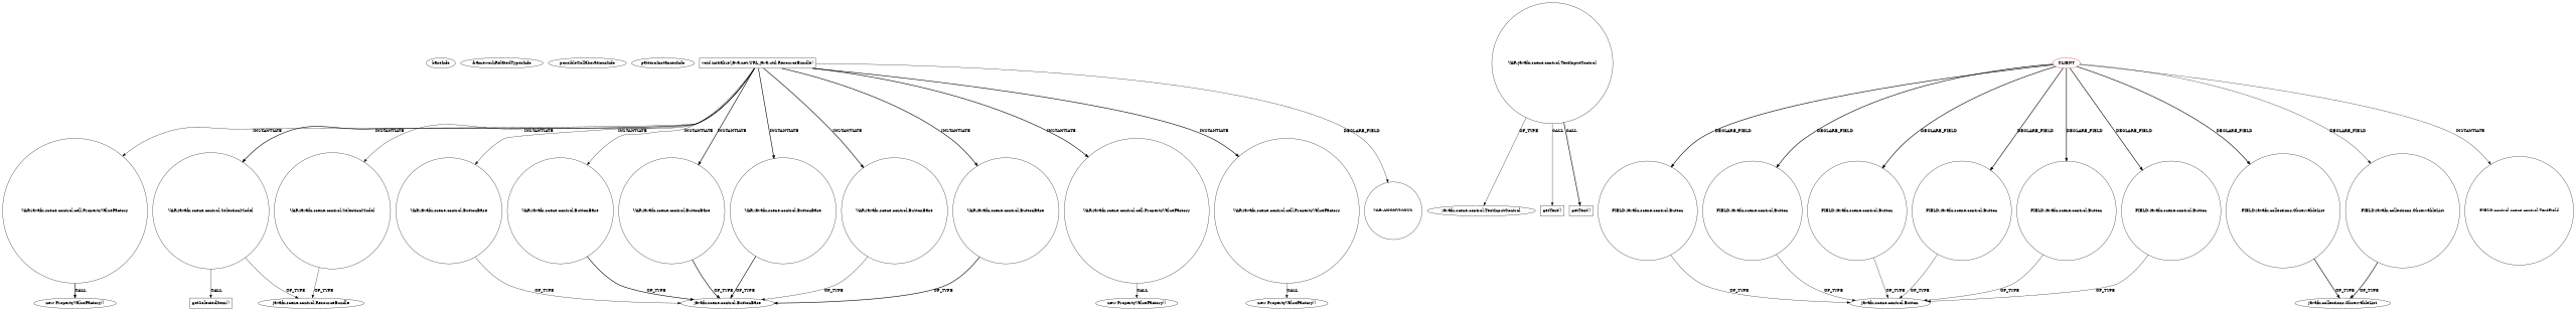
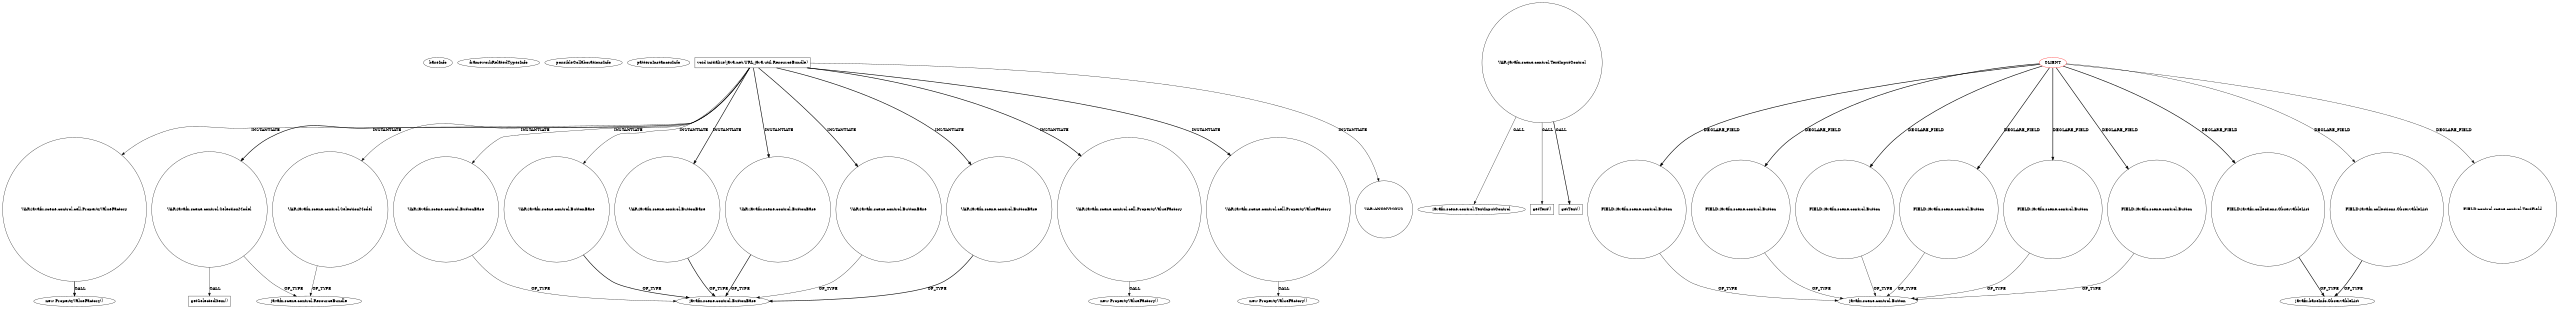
  digraph {
    node [isFrameworkType=false vertexType=VARIABLE_EXPRESION shape=circle]
    edge [style=bold]
    baseInfo [category=pattern graphId=437 isAnonymous=false possibleRelation=false isFrameworkType="" vertexType="" shape=""]
    frameworkRelatedTypesInfo [isFrameworkType="" vertexType="" shape=""]
    possibleCollaborationsInfo [isFrameworkType="" vertexType="" shape=""]
    patternInstancesInfo [0="diogocs1-FPessoais~/diogocs1-FPessoais/FPessoais-master/FinancasPessoais/src/app/controllers/HomeController.java~HomeController~2490" 1="crosswords-testEnvironment~/crosswords-testEnvironment/testEnvironment-master/src/GUI/MainController.java~MainController~2315" isFrameworkType="" vertexType="" shape=""]
    n5 [label="new PropertyValueFactory()" vertexType=CONSTRUCTOR_CALL shape=""]
    n6 [label="VAR:javafx.scene.control.cell.PropertyValueFactory"]
    n7 [label="void initialize(java.net.URL,java.util.ResourceBundle)" shape=box vertexType=OVERRIDING_METHOD_DECLARATION]
    n8 [label="VAR:javafx.scene.control.SelectionModel"]
    n9 [label="VAR:javafx.scene.control.SelectionModel"]
    n10 [label="VAR:javafx.scene.control.ButtonBase"]
    n11 [label="VAR:javafx.scene.control.ButtonBase"]
    n12 [label="VAR:javafx.scene.control.ButtonBase"]
    n13 [label="VAR:javafx.scene.control.ButtonBase"]
    n14 [label="VAR:javafx.scene.control.ButtonBase"]
    n15 [label="VAR:javafx.scene.control.ButtonBase"]
    n16 [label="VAR:javafx.scene.control.cell.PropertyValueFactory"]
    n17 [label="VAR:javafx.scene.control.cell.PropertyValueFactory"]
    n18 [label="VAR:ANONYMOUS"]
    n19 [label="getSelectedItem()" shape=box vertexType=INSIDE_CALL]
    n20 [label="javafx.scene.control.ResourceBundle" vertexType=FRAMEWORK_CLASS_TYPE shape=""]
    n21 [label="VAR:javafx.scene.control.TextInputControl"]
    n22 [label="javafx.scene.control.TextInputControl" vertexType=FRAMEWORK_CLASS_TYPE shape=""]
    n23 [label="getText()" shape=box vertexType=INSIDE_CALL]
    n24 [label="getText()" shape=box vertexType=INSIDE_CALL]
    n25 [label="javafx.scene.control.ButtonBase" vertexType=FRAMEWORK_CLASS_TYPE shape=""]
    n26 [label="new PropertyValueFactory()" vertexType=CONSTRUCTOR_CALL shape=""]
    n27 [label="new PropertyValueFactory()" vertexType=CONSTRUCTOR_CALL shape=""]
    n28 [color=red label=CLIENT vertexType=ROOT_CLIENT_CLASS_DECLARATION shape=""]
    n29 [label="FIELD:javafx.scene.control.Button" vertexType=FIELD_DECLARATION]
    n30 [label="FIELD:javafx.scene.control.Button" vertexType=FIELD_DECLARATION]
    n31 [label="FIELD:javafx.scene.control.Button" vertexType=FIELD_DECLARATION]
    n32 [label="FIELD:javafx.scene.control.Button" vertexType=FIELD_DECLARATION]
    n33 [label="FIELD:javafx.scene.control.Button" vertexType=FIELD_DECLARATION]
    n34 [label="FIELD:javafx.scene.control.Button" vertexType=FIELD_DECLARATION]
    n35 [label="FIELD:javafx.collections.ObservableList" vertexType=FIELD_DECLARATION]
    n36 [label="FIELD:javafx.collections.ObservableList" vertexType=FIELD_DECLARATION]
    n37 [label="FIELD:control.scene.control.TextField" vertexType=FIELD_DECLARATION]
    n38 [label="javafx.scene.control.Button" vertexType=FRAMEWORK_CLASS_TYPE shape=""]
-   n39 [label="javafx.collections.ObservableList" vertexType=FRAMEWORK_INTERFACE_TYPE shape=""]
+   n39 [label="javafx.baseInfo.ObservableList" vertexType=FRAMEWORK_INTERFACE_TYPE shape=""]
    n6 -> n5 [label=CALL]
    n7 -> n6 [label=INSTANTIATE style=solid]
    n7 -> n8 [label=INSTANTIATE]
    n7 -> n9 [label=INSTANTIATE style=solid]
    n7 -> n10 [label=INSTANTIATE style=solid]
    n7 -> n11 [label=INSTANTIATE style=solid]
    n7 -> n12 [label=INSTANTIATE]
    n7 -> n13 [label=INSTANTIATE]
    n7 -> n14 [label=INSTANTIATE]
    n7 -> n15 [label=INSTANTIATE]
    n7 -> n16 [label=INSTANTIATE]
    n7 -> n17 [label=INSTANTIATE]
-   n7 -> n18 [label=DECLARE_FIELD style=solid]
+   n7 -> n18 [label=INSTANTIATE style=solid]
    n8 -> n19 [label=CALL style=solid]
    n8 -> n20 [label=OF_TYPE style=solid]
    n9 -> n20 [label=OF_TYPE style=solid]
    n10 -> n25 [label=OF_TYPE style=solid]
    n11 -> n25 [label=OF_TYPE]
    n12 -> n25 [label=OF_TYPE]
    n13 -> n25 [label=OF_TYPE]
    n14 -> n25 [label=OF_TYPE style=solid]
    n15 -> n25 [label=OF_TYPE]
    n16 -> n26 [label=CALL style=solid]
    n17 -> n27 [label=CALL style=solid]
-   n21 -> n22 [label=OF_TYPE style=solid]
+   n21 -> n22 [label=CALL style=solid]
    n21 -> n23 [label=CALL style=solid]
    n21 -> n24 [label=CALL]
    n28 -> n29 [label=DECLARE_FIELD]
    n28 -> n30 [label=DECLARE_FIELD]
    n28 -> n31 [label=DECLARE_FIELD]
    n28 -> n32 [label=DECLARE_FIELD]
    n28 -> n33 [label=DECLARE_FIELD]
    n28 -> n34 [label=DECLARE_FIELD]
    n28 -> n35 [label=DECLARE_FIELD]
    n28 -> n36 [label=DECLARE_FIELD style=solid]
-   n28 -> n37 [label=INSTANTIATE style=solid]
+   n28 -> n37 [label=DECLARE_FIELD style=solid]
    n29 -> n38 [label=OF_TYPE style=solid]
    n30 -> n38 [label=OF_TYPE style=solid]
    n31 -> n38 [label=OF_TYPE style=solid]
    n32 -> n38 [label=OF_TYPE style=solid]
    n33 -> n38 [label=OF_TYPE style=solid]
    n34 -> n38 [label=OF_TYPE style=solid]
    n35 -> n39 [label=OF_TYPE]
    n36 -> n39 [label=OF_TYPE]
  }
